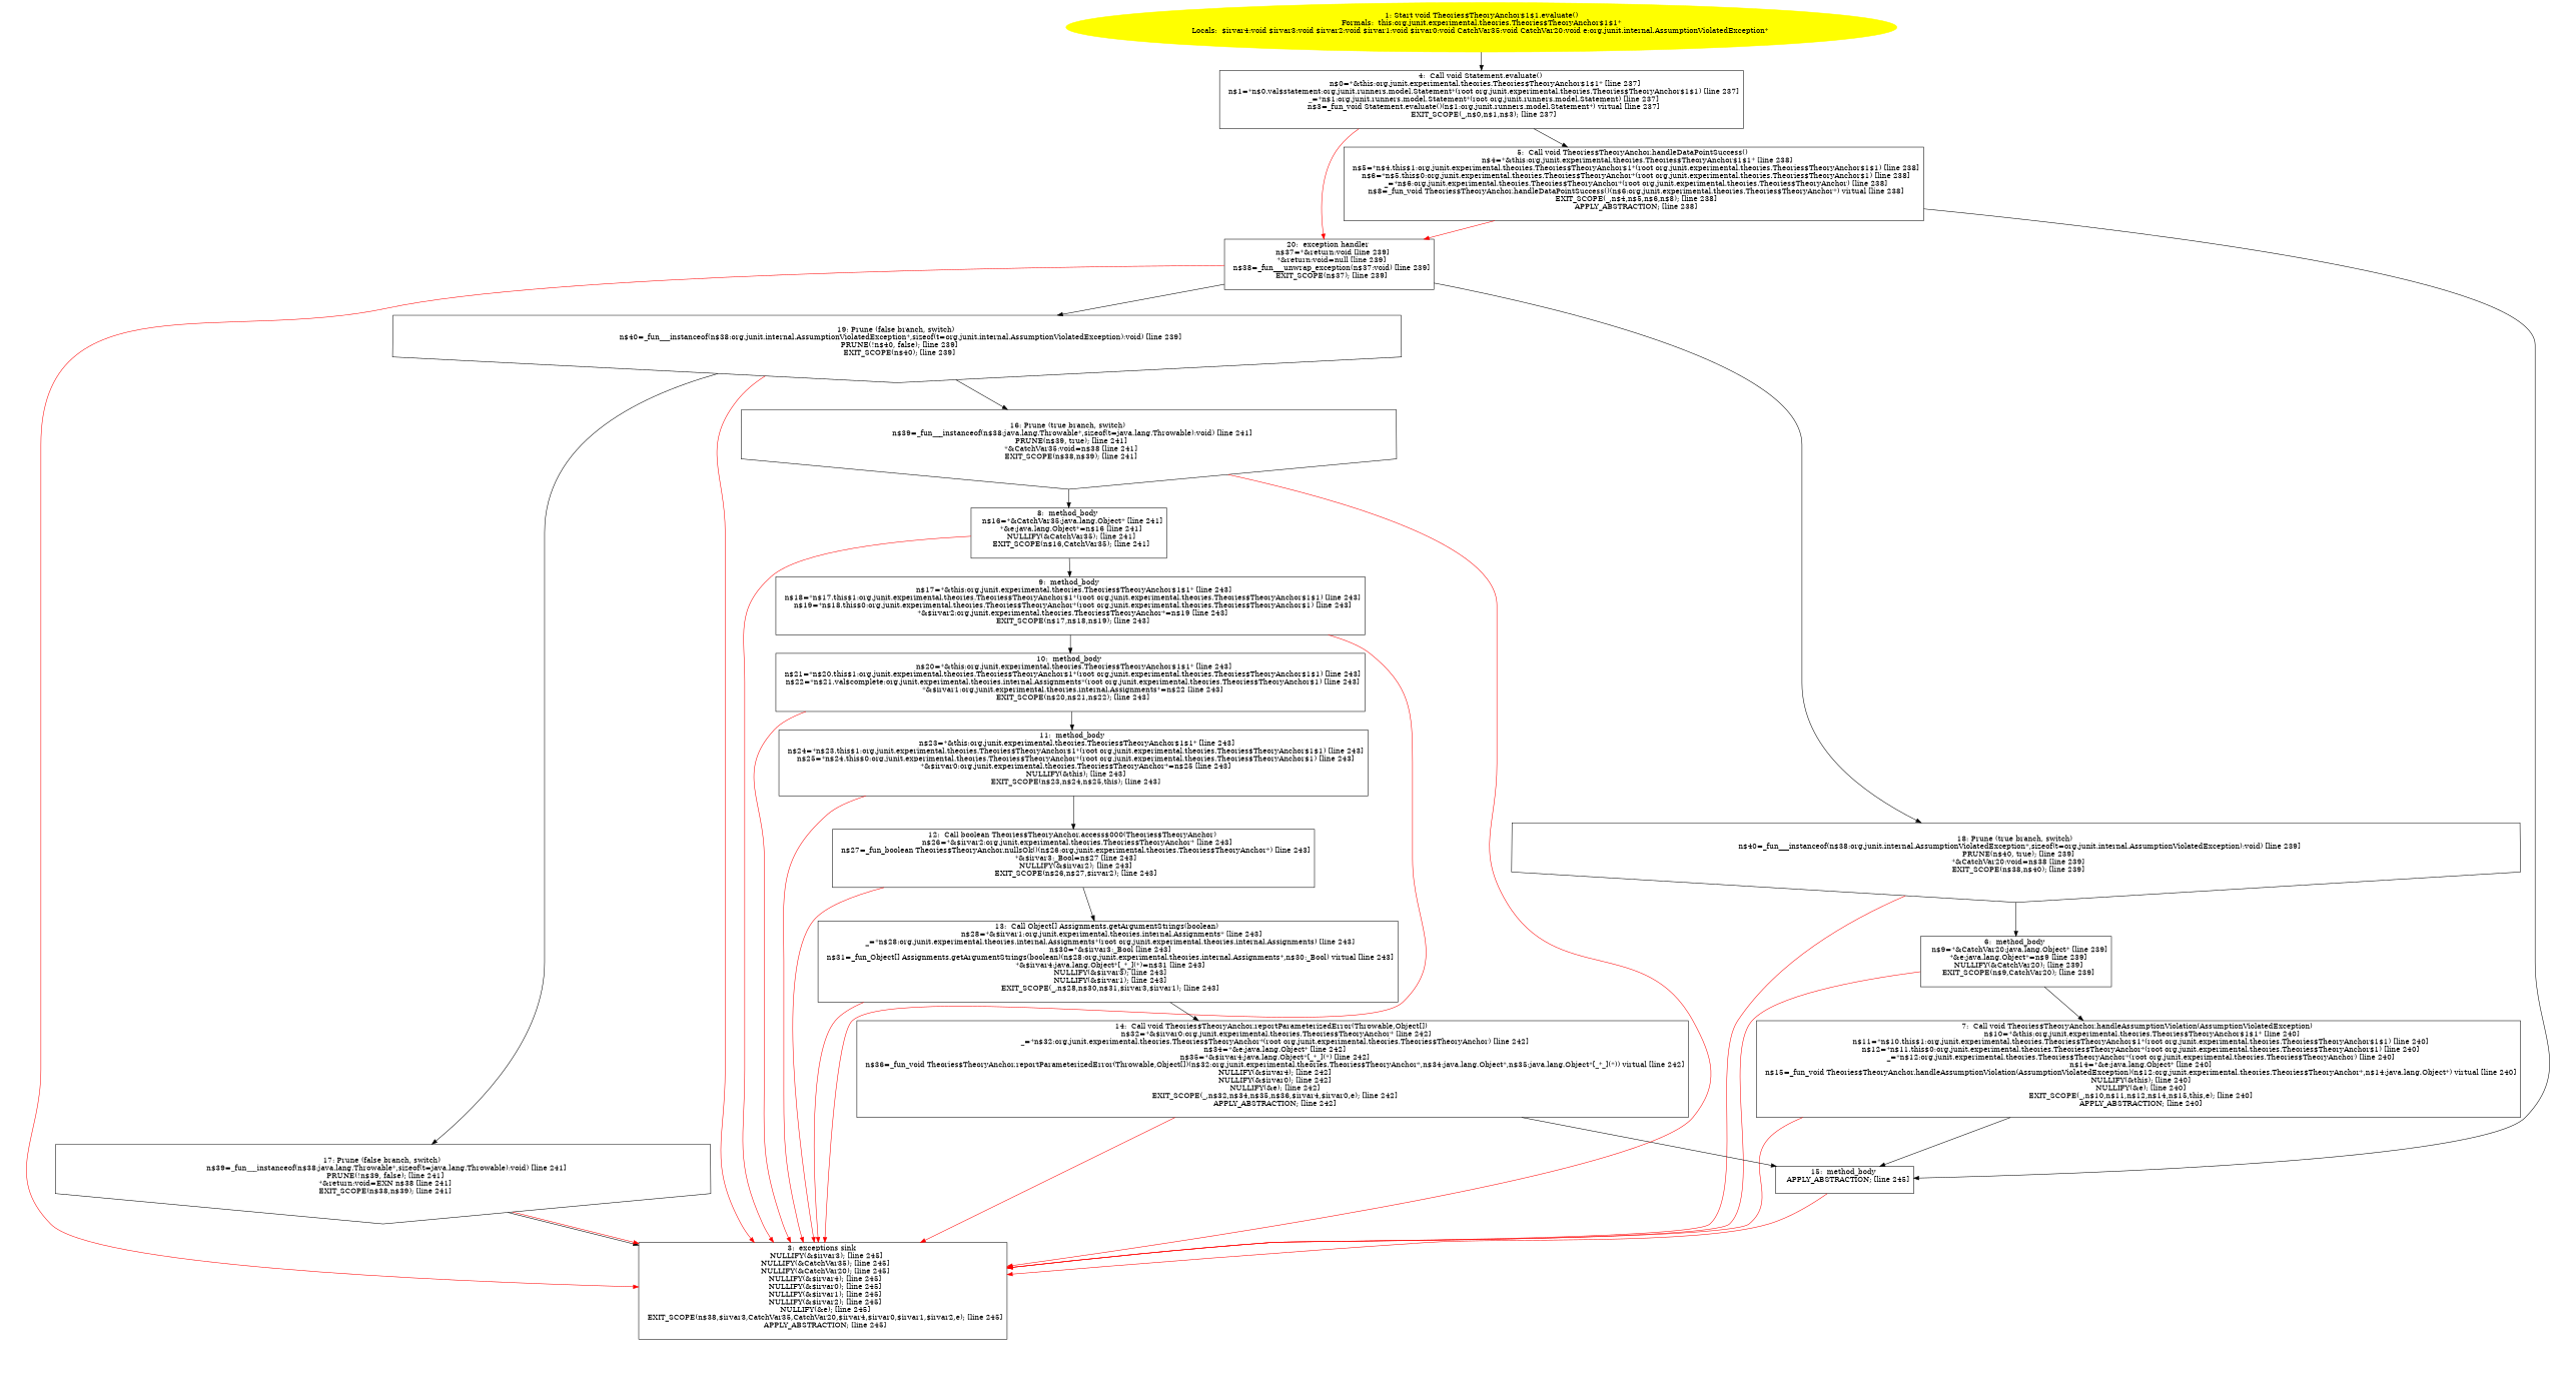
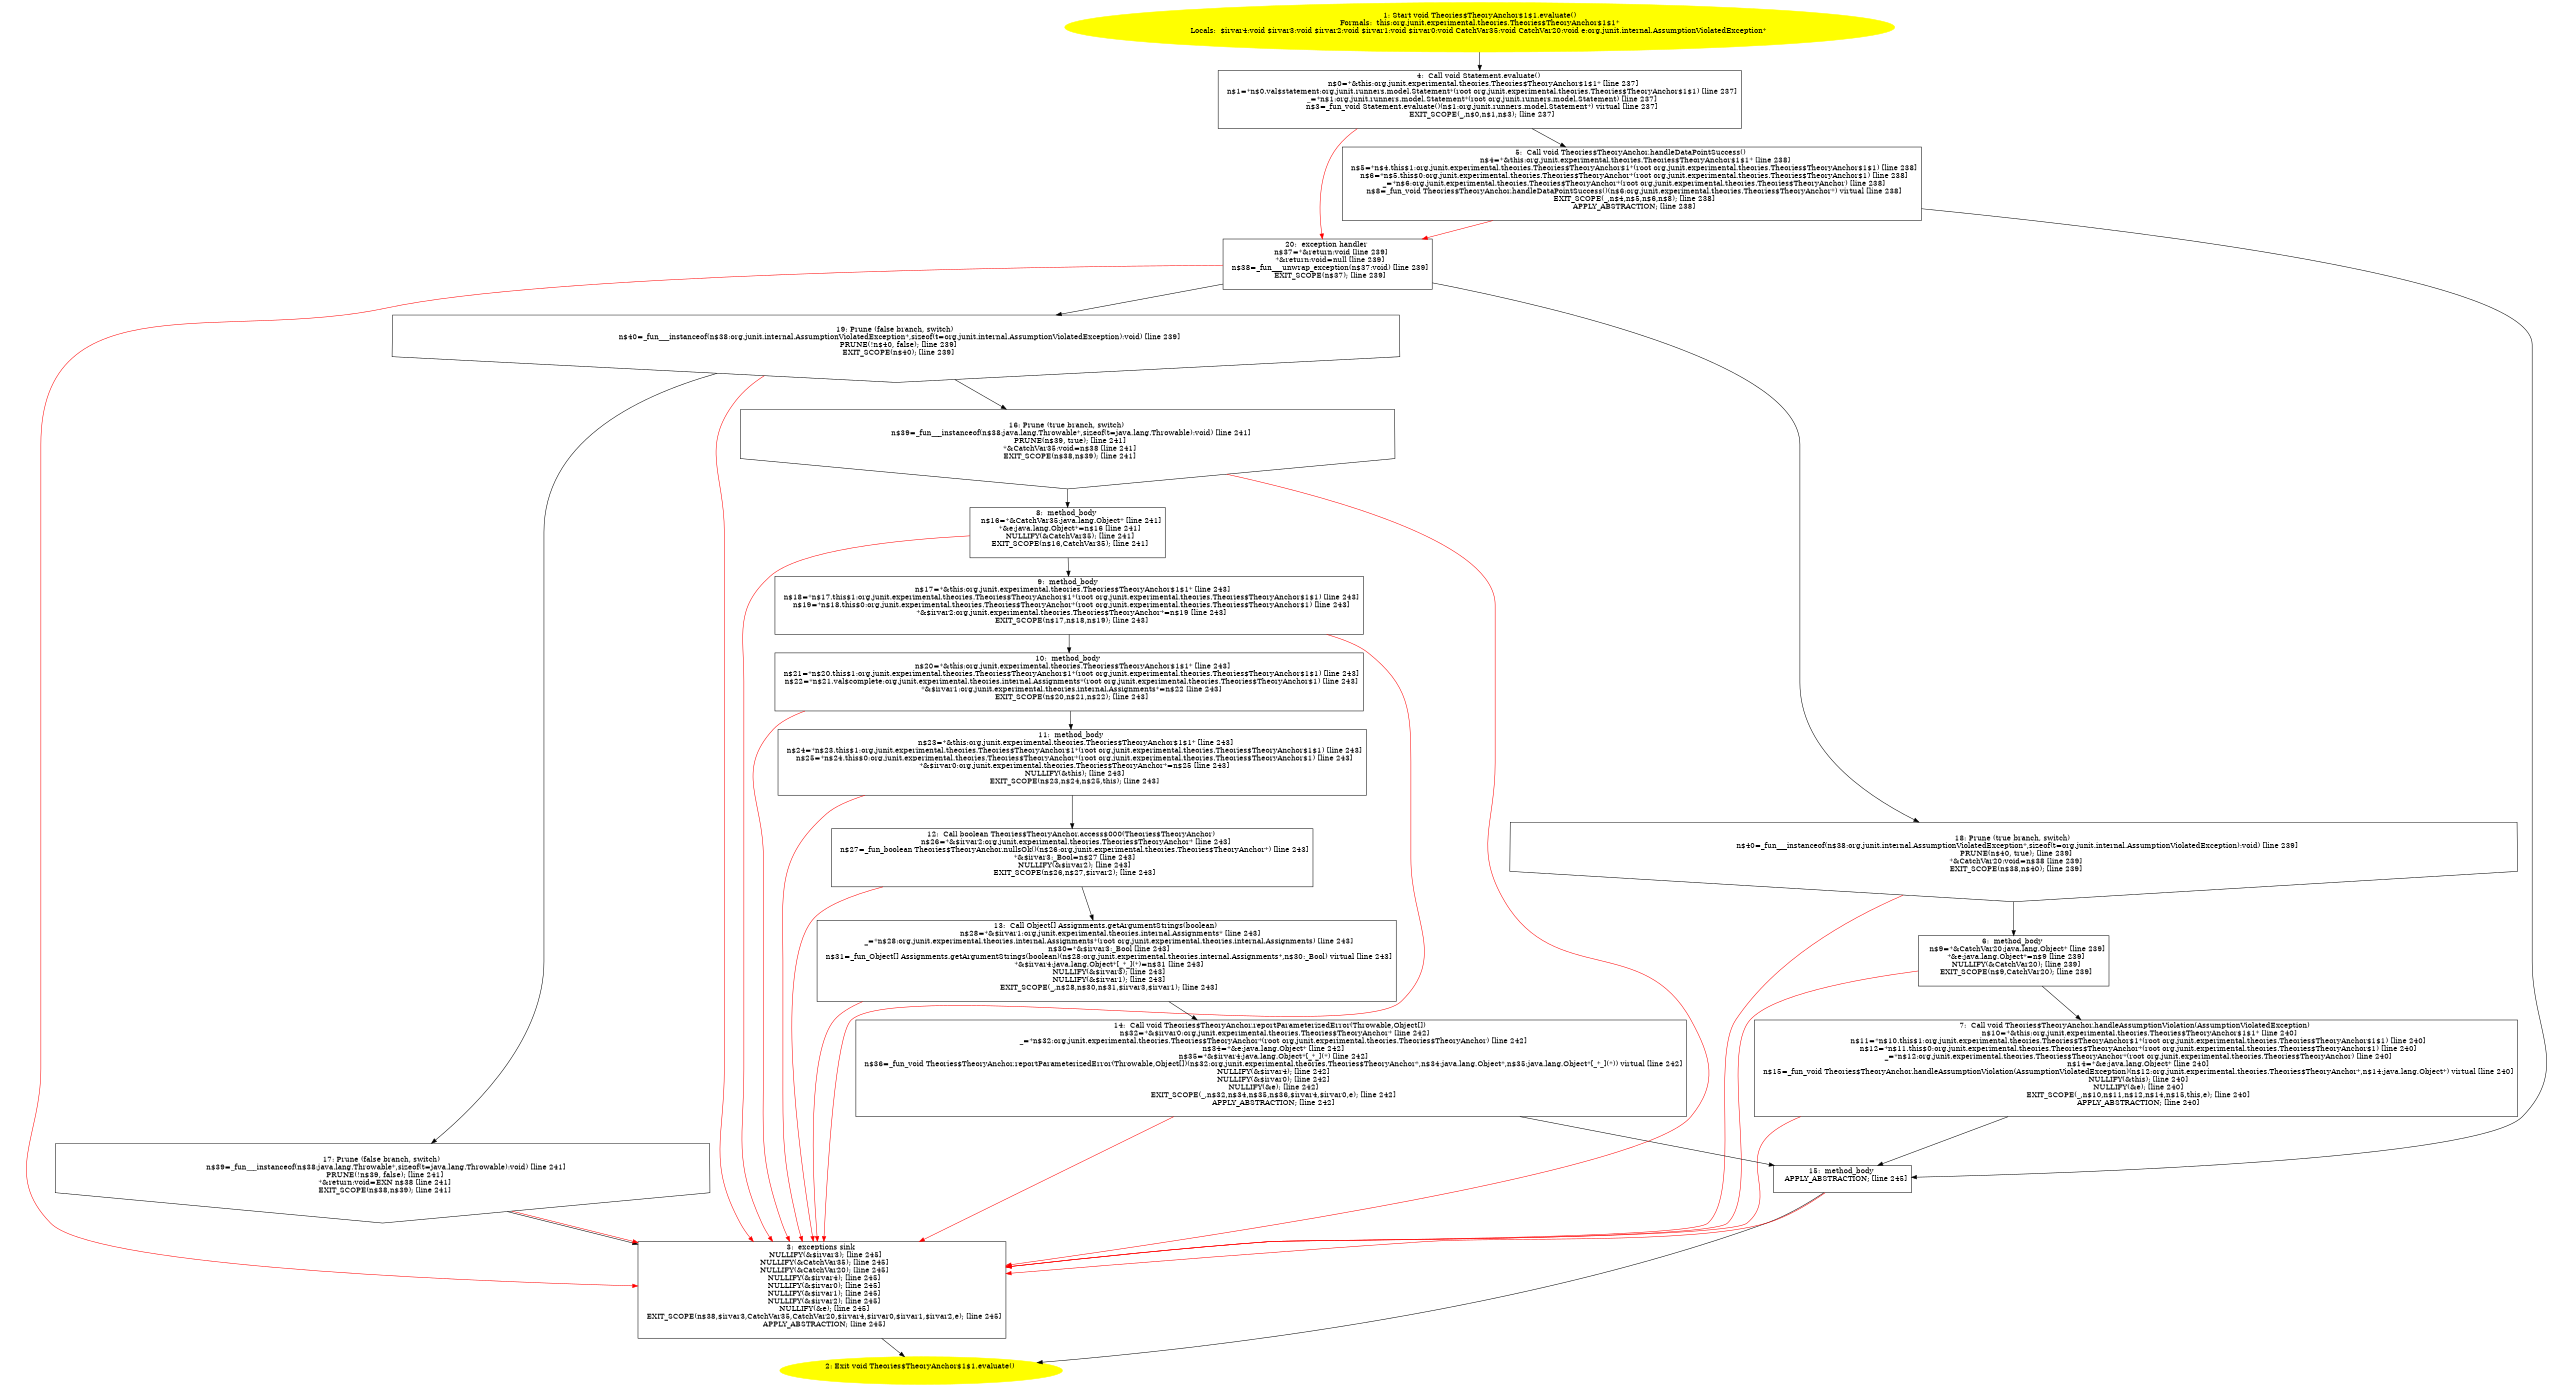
  digraph {
    node [shape=box]
    n1 [color=yellow label="1: Start void Theories$TheoryAnchor$1$1.evaluate()\nFormals:  this:org.junit.experimental.theories.Theories$TheoryAnchor$1$1*\nLocals:  $irvar4:void $irvar3:void $irvar2:void $irvar1:void $irvar0:void CatchVar35:void CatchVar20:void e:org.junit.internal.AssumptionViolatedException* \n  " style=filled shape=""]
    n2 [label="4:  Call void Statement.evaluate() \n   n$0=*&this:org.junit.experimental.theories.Theories$TheoryAnchor$1$1* [line 237]\n  n$1=*n$0.val$statement:org.junit.runners.model.Statement*(root org.junit.experimental.theories.Theories$TheoryAnchor$1$1) [line 237]\n  _=*n$1:org.junit.runners.model.Statement*(root org.junit.runners.model.Statement) [line 237]\n  n$3=_fun_void Statement.evaluate()(n$1:org.junit.runners.model.Statement*) virtual [line 237]\n  EXIT_SCOPE(_,n$0,n$1,n$3); [line 237]\n "]
    n3 [label="5:  Call void Theories$TheoryAnchor.handleDataPointSuccess() \n   n$4=*&this:org.junit.experimental.theories.Theories$TheoryAnchor$1$1* [line 238]\n  n$5=*n$4.this$1:org.junit.experimental.theories.Theories$TheoryAnchor$1*(root org.junit.experimental.theories.Theories$TheoryAnchor$1$1) [line 238]\n  n$6=*n$5.this$0:org.junit.experimental.theories.Theories$TheoryAnchor*(root org.junit.experimental.theories.Theories$TheoryAnchor$1) [line 238]\n  _=*n$6:org.junit.experimental.theories.Theories$TheoryAnchor*(root org.junit.experimental.theories.Theories$TheoryAnchor) [line 238]\n  n$8=_fun_void Theories$TheoryAnchor.handleDataPointSuccess()(n$6:org.junit.experimental.theories.Theories$TheoryAnchor*) virtual [line 238]\n  EXIT_SCOPE(_,n$4,n$5,n$6,n$8); [line 238]\n  APPLY_ABSTRACTION; [line 238]\n "]
    n4 [label="20:  exception handler \n   n$37=*&return:void [line 239]\n  *&return:void=null [line 239]\n  n$38=_fun___unwrap_exception(n$37:void) [line 239]\n  EXIT_SCOPE(n$37); [line 239]\n "]
+   n5 [color=yellow label="2: Exit void Theories$TheoryAnchor$1$1.evaluate() \n  " style=filled shape=""]
    n6 [label="3:  exceptions sink \n   NULLIFY(&$irvar3); [line 245]\n  NULLIFY(&CatchVar35); [line 245]\n  NULLIFY(&CatchVar20); [line 245]\n  NULLIFY(&$irvar4); [line 245]\n  NULLIFY(&$irvar0); [line 245]\n  NULLIFY(&$irvar1); [line 245]\n  NULLIFY(&$irvar2); [line 245]\n  NULLIFY(&e); [line 245]\n  EXIT_SCOPE(n$38,$irvar3,CatchVar35,CatchVar20,$irvar4,$irvar0,$irvar1,$irvar2,e); [line 245]\n  APPLY_ABSTRACTION; [line 245]\n "]
    n7 [label="15:  method_body \n   APPLY_ABSTRACTION; [line 245]\n "]
    n8 [label="18: Prune (true branch, switch) \n   n$40=_fun___instanceof(n$38:org.junit.internal.AssumptionViolatedException*,sizeof(t=org.junit.internal.AssumptionViolatedException):void) [line 239]\n  PRUNE(n$40, true); [line 239]\n  *&CatchVar20:void=n$38 [line 239]\n  EXIT_SCOPE(n$38,n$40); [line 239]\n " shape=invhouse]
    n9 [label="19: Prune (false branch, switch) \n   n$40=_fun___instanceof(n$38:org.junit.internal.AssumptionViolatedException*,sizeof(t=org.junit.internal.AssumptionViolatedException):void) [line 239]\n  PRUNE(!n$40, false); [line 239]\n  EXIT_SCOPE(n$40); [line 239]\n " shape=invhouse]
    n10 [label="6:  method_body \n   n$9=*&CatchVar20:java.lang.Object* [line 239]\n  *&e:java.lang.Object*=n$9 [line 239]\n  NULLIFY(&CatchVar20); [line 239]\n  EXIT_SCOPE(n$9,CatchVar20); [line 239]\n "]
    n11 [label="7:  Call void Theories$TheoryAnchor.handleAssumptionViolation(AssumptionViolatedException) \n   n$10=*&this:org.junit.experimental.theories.Theories$TheoryAnchor$1$1* [line 240]\n  n$11=*n$10.this$1:org.junit.experimental.theories.Theories$TheoryAnchor$1*(root org.junit.experimental.theories.Theories$TheoryAnchor$1$1) [line 240]\n  n$12=*n$11.this$0:org.junit.experimental.theories.Theories$TheoryAnchor*(root org.junit.experimental.theories.Theories$TheoryAnchor$1) [line 240]\n  _=*n$12:org.junit.experimental.theories.Theories$TheoryAnchor*(root org.junit.experimental.theories.Theories$TheoryAnchor) [line 240]\n  n$14=*&e:java.lang.Object* [line 240]\n  n$15=_fun_void Theories$TheoryAnchor.handleAssumptionViolation(AssumptionViolatedException)(n$12:org.junit.experimental.theories.Theories$TheoryAnchor*,n$14:java.lang.Object*) virtual [line 240]\n  NULLIFY(&this); [line 240]\n  NULLIFY(&e); [line 240]\n  EXIT_SCOPE(_,n$10,n$11,n$12,n$14,n$15,this,e); [line 240]\n  APPLY_ABSTRACTION; [line 240]\n "]
    n12 [label="8:  method_body \n   n$16=*&CatchVar35:java.lang.Object* [line 241]\n  *&e:java.lang.Object*=n$16 [line 241]\n  NULLIFY(&CatchVar35); [line 241]\n  EXIT_SCOPE(n$16,CatchVar35); [line 241]\n "]
    n13 [label="9:  method_body \n   n$17=*&this:org.junit.experimental.theories.Theories$TheoryAnchor$1$1* [line 243]\n  n$18=*n$17.this$1:org.junit.experimental.theories.Theories$TheoryAnchor$1*(root org.junit.experimental.theories.Theories$TheoryAnchor$1$1) [line 243]\n  n$19=*n$18.this$0:org.junit.experimental.theories.Theories$TheoryAnchor*(root org.junit.experimental.theories.Theories$TheoryAnchor$1) [line 243]\n  *&$irvar2:org.junit.experimental.theories.Theories$TheoryAnchor*=n$19 [line 243]\n  EXIT_SCOPE(n$17,n$18,n$19); [line 243]\n "]
    n14 [label="10:  method_body \n   n$20=*&this:org.junit.experimental.theories.Theories$TheoryAnchor$1$1* [line 243]\n  n$21=*n$20.this$1:org.junit.experimental.theories.Theories$TheoryAnchor$1*(root org.junit.experimental.theories.Theories$TheoryAnchor$1$1) [line 243]\n  n$22=*n$21.val$complete:org.junit.experimental.theories.internal.Assignments*(root org.junit.experimental.theories.Theories$TheoryAnchor$1) [line 243]\n  *&$irvar1:org.junit.experimental.theories.internal.Assignments*=n$22 [line 243]\n  EXIT_SCOPE(n$20,n$21,n$22); [line 243]\n "]
    n15 [label="11:  method_body \n   n$23=*&this:org.junit.experimental.theories.Theories$TheoryAnchor$1$1* [line 243]\n  n$24=*n$23.this$1:org.junit.experimental.theories.Theories$TheoryAnchor$1*(root org.junit.experimental.theories.Theories$TheoryAnchor$1$1) [line 243]\n  n$25=*n$24.this$0:org.junit.experimental.theories.Theories$TheoryAnchor*(root org.junit.experimental.theories.Theories$TheoryAnchor$1) [line 243]\n  *&$irvar0:org.junit.experimental.theories.Theories$TheoryAnchor*=n$25 [line 243]\n  NULLIFY(&this); [line 243]\n  EXIT_SCOPE(n$23,n$24,n$25,this); [line 243]\n "]
    n16 [label="12:  Call boolean Theories$TheoryAnchor.access$000(Theories$TheoryAnchor) \n   n$26=*&$irvar2:org.junit.experimental.theories.Theories$TheoryAnchor* [line 243]\n  n$27=_fun_boolean Theories$TheoryAnchor.nullsOk()(n$26:org.junit.experimental.theories.Theories$TheoryAnchor*) [line 243]\n  *&$irvar3:_Bool=n$27 [line 243]\n  NULLIFY(&$irvar2); [line 243]\n  EXIT_SCOPE(n$26,n$27,$irvar2); [line 243]\n "]
    n17 [label="13:  Call Object[] Assignments.getArgumentStrings(boolean) \n   n$28=*&$irvar1:org.junit.experimental.theories.internal.Assignments* [line 243]\n  _=*n$28:org.junit.experimental.theories.internal.Assignments*(root org.junit.experimental.theories.internal.Assignments) [line 243]\n  n$30=*&$irvar3:_Bool [line 243]\n  n$31=_fun_Object[] Assignments.getArgumentStrings(boolean)(n$28:org.junit.experimental.theories.internal.Assignments*,n$30:_Bool) virtual [line 243]\n  *&$irvar4:java.lang.Object*[_*_](*)=n$31 [line 243]\n  NULLIFY(&$irvar3); [line 243]\n  NULLIFY(&$irvar1); [line 243]\n  EXIT_SCOPE(_,n$28,n$30,n$31,$irvar3,$irvar1); [line 243]\n "]
    n18 [label="14:  Call void Theories$TheoryAnchor.reportParameterizedError(Throwable,Object[]) \n   n$32=*&$irvar0:org.junit.experimental.theories.Theories$TheoryAnchor* [line 242]\n  _=*n$32:org.junit.experimental.theories.Theories$TheoryAnchor*(root org.junit.experimental.theories.Theories$TheoryAnchor) [line 242]\n  n$34=*&e:java.lang.Object* [line 242]\n  n$35=*&$irvar4:java.lang.Object*[_*_](*) [line 242]\n  n$36=_fun_void Theories$TheoryAnchor.reportParameterizedError(Throwable,Object[])(n$32:org.junit.experimental.theories.Theories$TheoryAnchor*,n$34:java.lang.Object*,n$35:java.lang.Object*[_*_](*)) virtual [line 242]\n  NULLIFY(&$irvar4); [line 242]\n  NULLIFY(&$irvar0); [line 242]\n  NULLIFY(&e); [line 242]\n  EXIT_SCOPE(_,n$32,n$34,n$35,n$36,$irvar4,$irvar0,e); [line 242]\n  APPLY_ABSTRACTION; [line 242]\n "]
    n19 [label="16: Prune (true branch, switch) \n   n$39=_fun___instanceof(n$38:java.lang.Throwable*,sizeof(t=java.lang.Throwable):void) [line 241]\n  PRUNE(n$39, true); [line 241]\n  *&CatchVar35:void=n$38 [line 241]\n  EXIT_SCOPE(n$38,n$39); [line 241]\n " shape=invhouse]
    n20 [label="17: Prune (false branch, switch) \n   n$39=_fun___instanceof(n$38:java.lang.Throwable*,sizeof(t=java.lang.Throwable):void) [line 241]\n  PRUNE(!n$39, false); [line 241]\n  *&return:void=EXN n$38 [line 241]\n  EXIT_SCOPE(n$38,n$39); [line 241]\n " shape=invhouse]
    n1 -> n2
    n2 -> n3
    n2 -> n4 [color=red]
    n3 -> n4 [color=red]
    n3 -> n7
    n4 -> n6 [color=red]
    n4 -> n8
    n4 -> n9
+   n6 -> n5
+   n7 -> n5
    n7 -> n6 [color=red]
    n8 -> n6 [color=red]
    n8 -> n10
    n9 -> n6 [color=red]
    n9 -> n19
    n9 -> n20
    n10 -> n6 [color=red]
    n10 -> n11
    n11 -> n6 [color=red]
    n11 -> n7
    n12 -> n6 [color=red]
    n12 -> n13
    n13 -> n6 [color=red]
    n13 -> n14
    n14 -> n6 [color=red]
    n14 -> n15
    n15 -> n6 [color=red]
    n15 -> n16
    n16 -> n6 [color=red]
    n16 -> n17
    n17 -> n6 [color=red]
    n17 -> n18
    n18 -> n6 [color=red]
    n18 -> n7
    n19 -> n6 [color=red]
    n19 -> n12
    n20 -> n6
    n20 -> n6 [color=red]
  }
